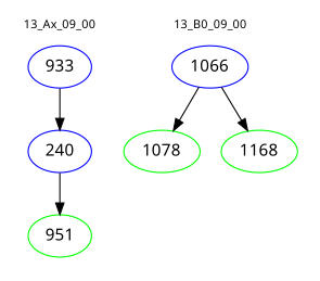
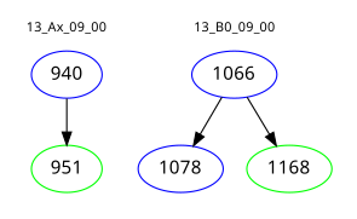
  digraph {
    fontname="Noto Sans"
    node [color=blue fontname="Noto Sans"]
    edge [color=black fontname="Noto Sans"]
-   n1 [label=933]
-   n2 [label=240]
+   n2 [label=940]
    n3 [color=green label=951]
-   n4 [color=green label=1078]
+   n4 [label=1078]
    n5 [label=1066]
    n6 [color=green label=1168]
    subgraph cluster_1 {
      color=white
      fontsize=10
      label="13_Ax_09_00"
-     n1
      n2
      n3
    }
    subgraph cluster_2 {
      color=white
      fontsize=10
      label="13_B0_09_00"
      n4
      n5
      n6
    }
-   n1 -> n2
    n2 -> n3
    n5 -> n4
    n5 -> n6
  }
